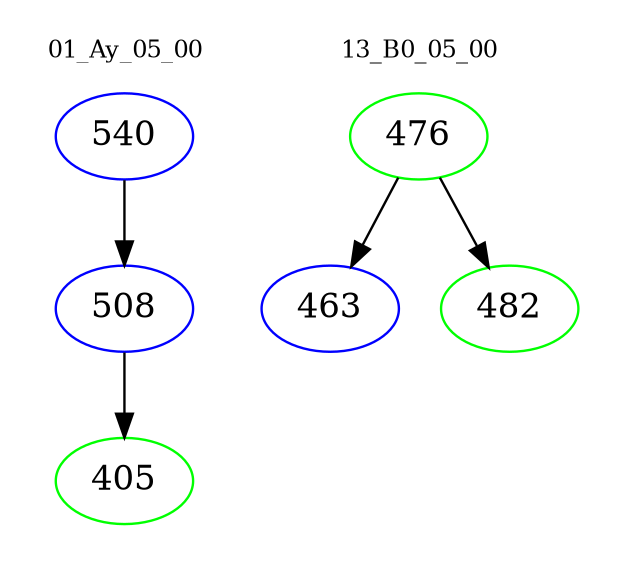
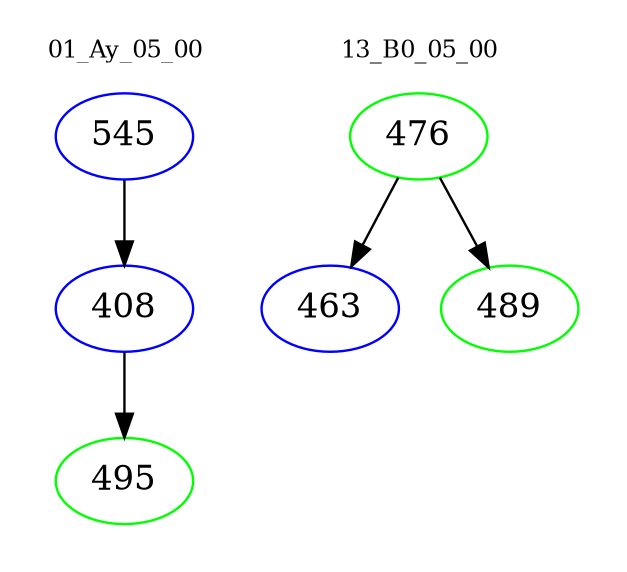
  digraph {
    node [color=blue]
    edge [color=black]
-   n1 [label=508]
-   n2 [color=green label=405]
-   n3 [label=540]
+   n1 [label=408]
+   n2 [color=green label=495]
+   n3 [label=545]
    n4 [color=green label=476]
    n5 [label=463]
-   n6 [color=green label=482]
+   n6 [color=green label=489]
    subgraph cluster_1 {
      color=white
      fontsize=10
      label="01_Ay_05_00"
      n1
      n2
      n3
    }
    subgraph cluster_2 {
      color=white
      fontsize=10
      label="13_B0_05_00"
      n4
      n5
      n6
    }
    n1 -> n2
    n3 -> n1
    n4 -> n5
    n4 -> n6
  }
